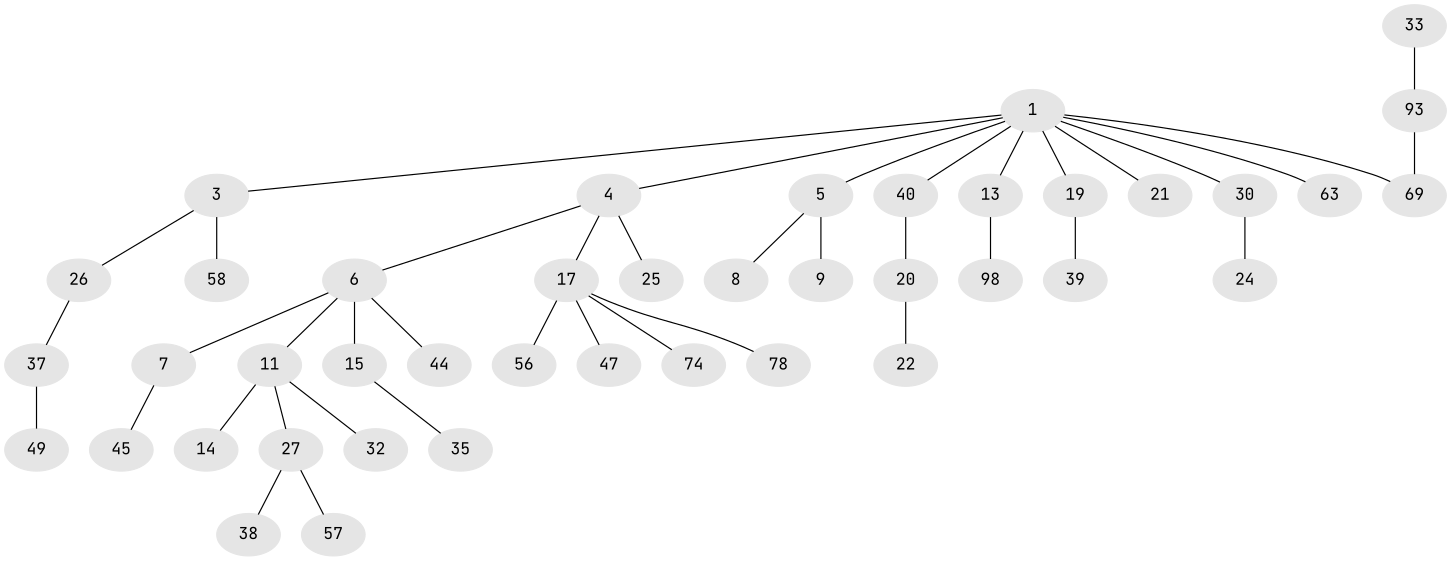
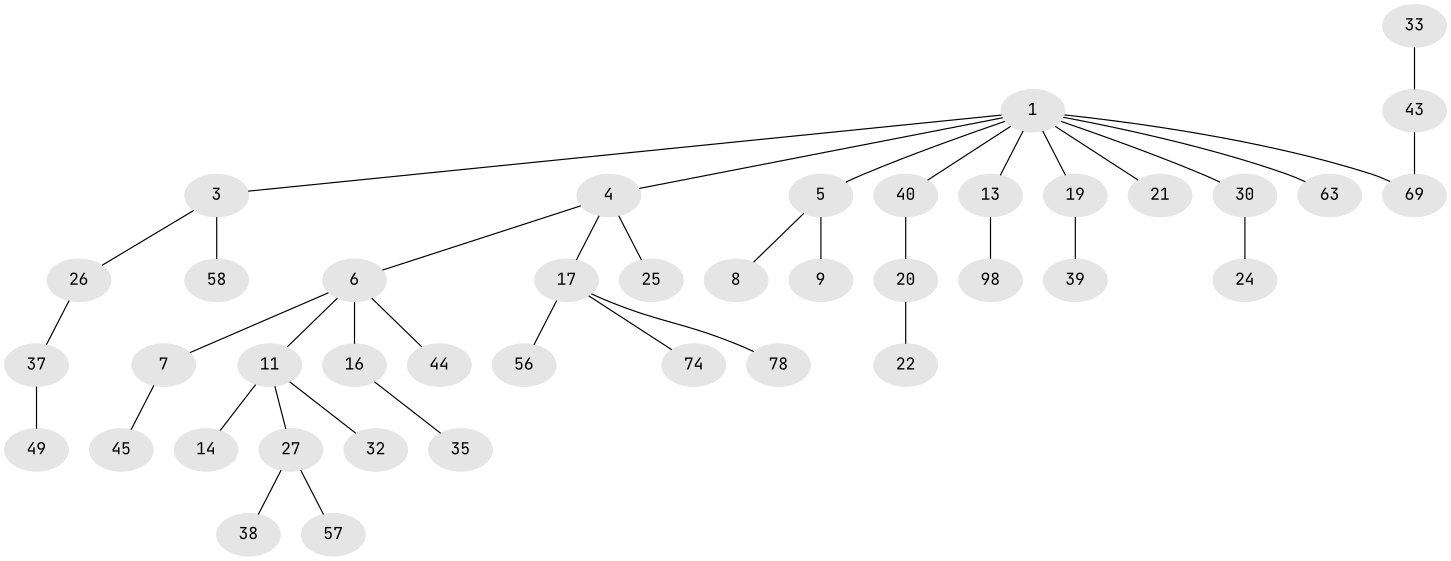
  graph {
    fontname="JetBrains Mono"
    node [color=gray90 fontname="JetBrains Mono" style=filled]
    edge [fontname="JetBrains Mono"]
    1 [super="+2"]
    3
    4
    5
    n5 [label=40 super="+46"]
    13 [super="+28"]
    19
    21 [super="+52+42+72+51"]
    30
    63
    69
    26 [super="+73+79"]
    58 [super="+62"]
    6
    17 [super="+81+18+31"]
    25 [super="+41"]
    8
    9 [super="+23+12+16"]
    20
    n20 [label=98 super="+83+66"]
    39 [super="+61+50"]
    24 [super="+56+77"]
    33
-   43 [label=93]
+   43
    37
    7
    11
-   15 [super="+34"]
+   15 [super="+34" label=16]
    44
    n30 [label=56 super="+53+68+54"]
-   47 [super="+55"]
    74
    78
    45
    14 [super="+75"]
    27 [super="+29+65"]
    32 [super="+40"]
    35
    22
    38
    57 [super="+82"]
    49 [super="+71"]
    1 -- 3
    1 -- 4
    1 -- 5
    1 -- n5
    1 -- 13
    1 -- 19
    1 -- 21
    1 -- 30
    1 -- 63
    1 -- 69
    3 -- 26
    3 -- 58
    4 -- 6
    4 -- 17
    4 -- 25
    5 -- 8
    5 -- 9
    n5 -- 20
    13 -- n20
    19 -- 39
    30 -- 24
    26 -- 37
    6 -- 7
    6 -- 11
    6 -- 15
    6 -- 44
    17 -- n30
-   17 -- 47
    17 -- 74
    17 -- 78
    20 -- 22
    33 -- 43
    43 -- 69
    37 -- 49
    7 -- 45
    11 -- 14
    11 -- 27
    11 -- 32
    15 -- 35
    27 -- 38
    27 -- 57
  }
